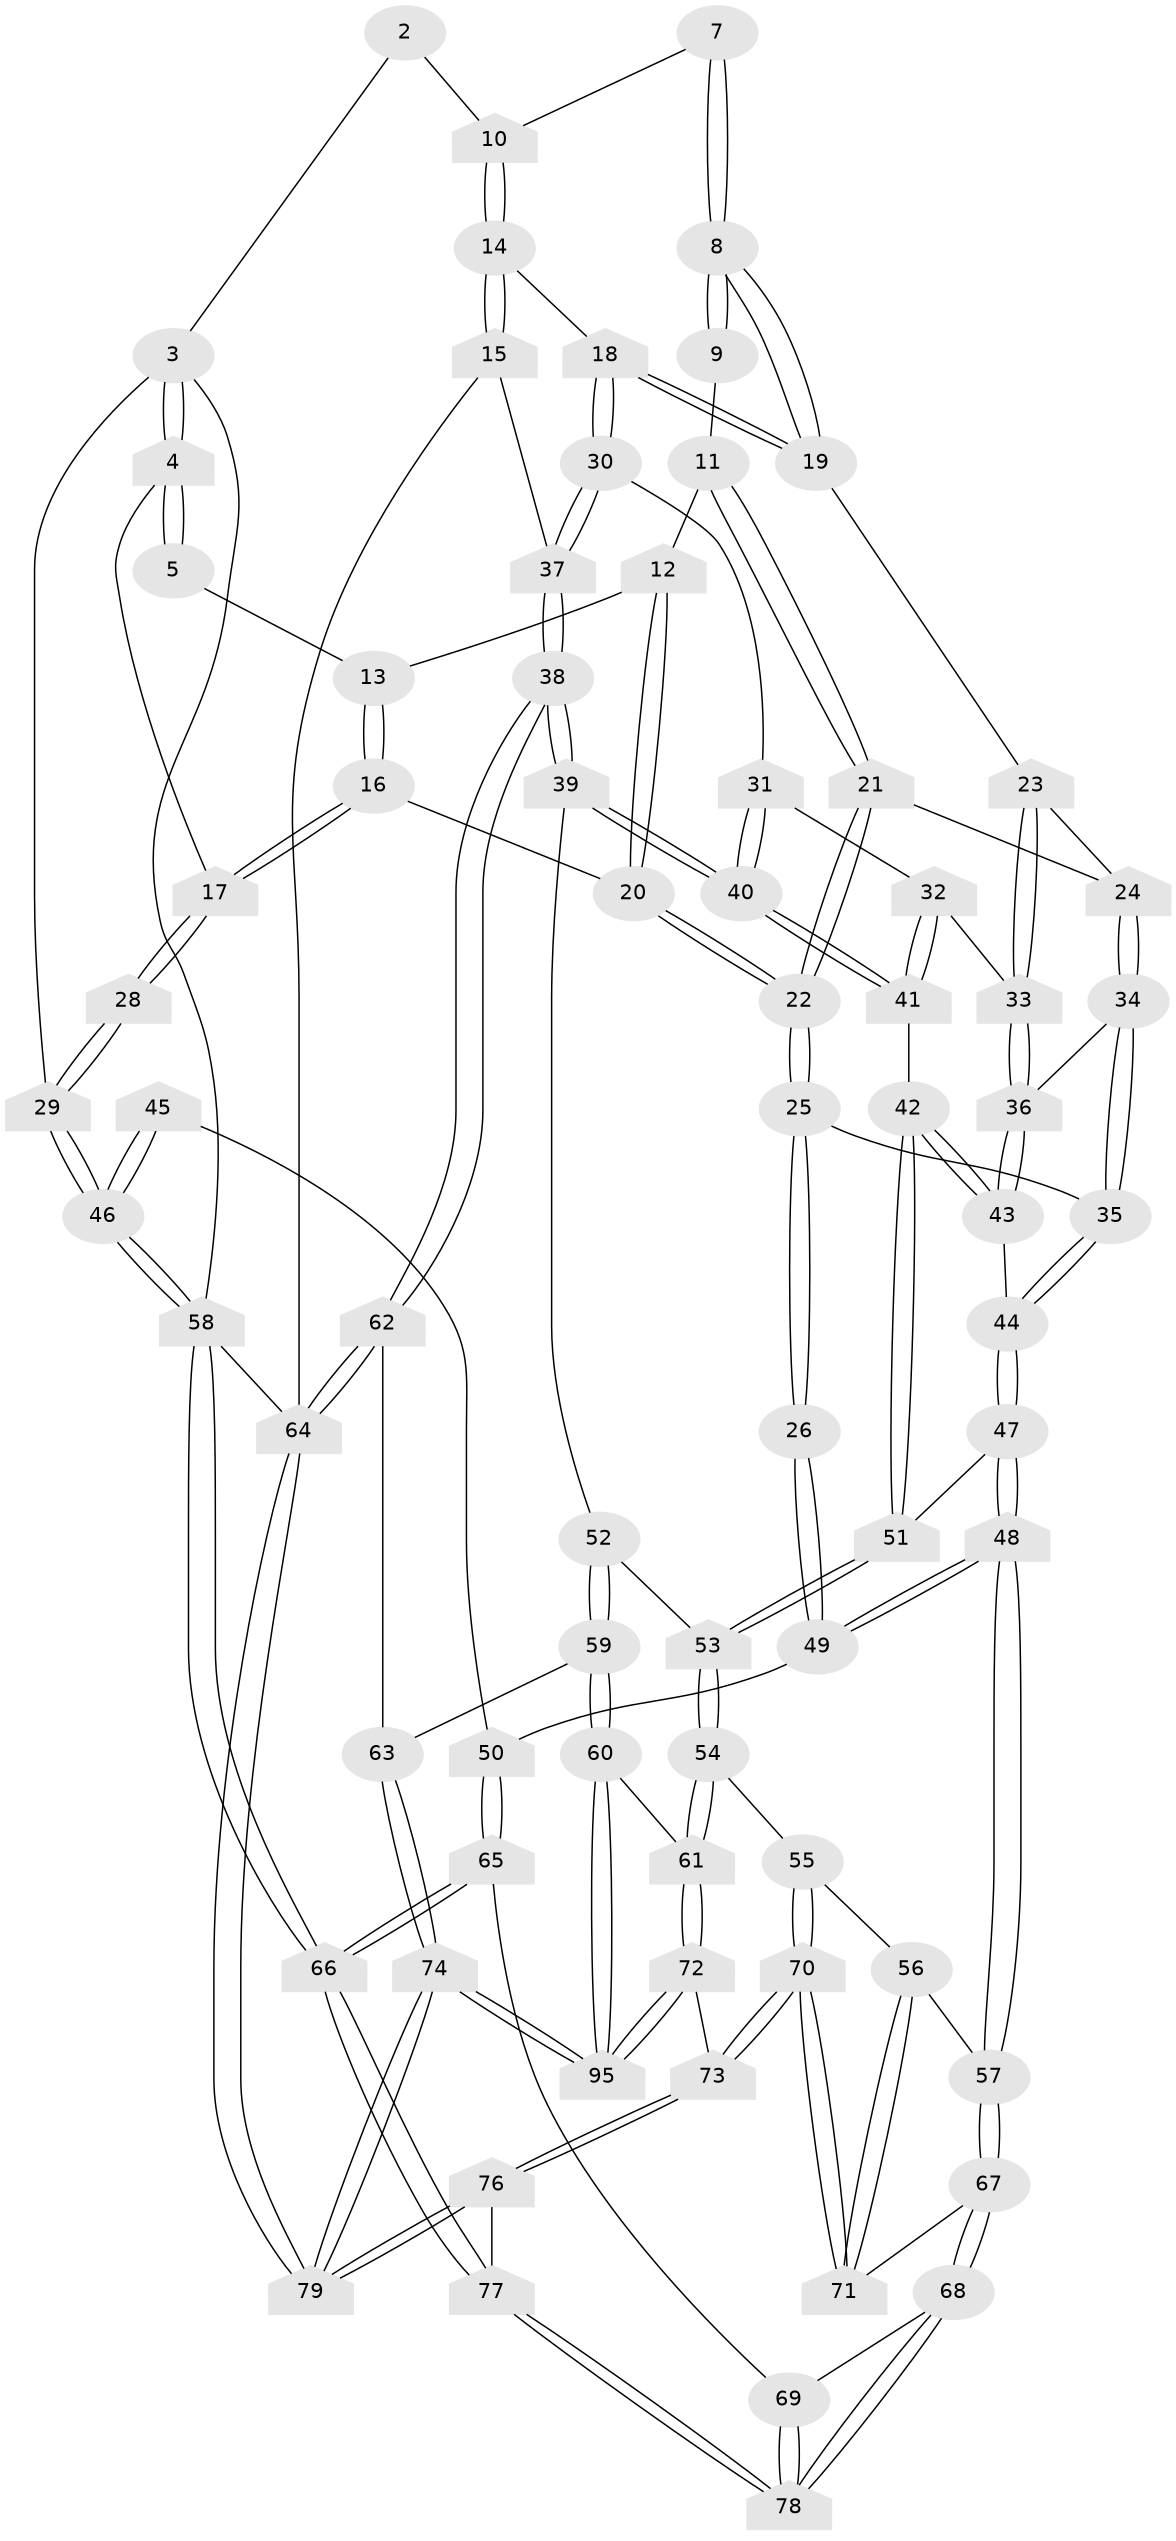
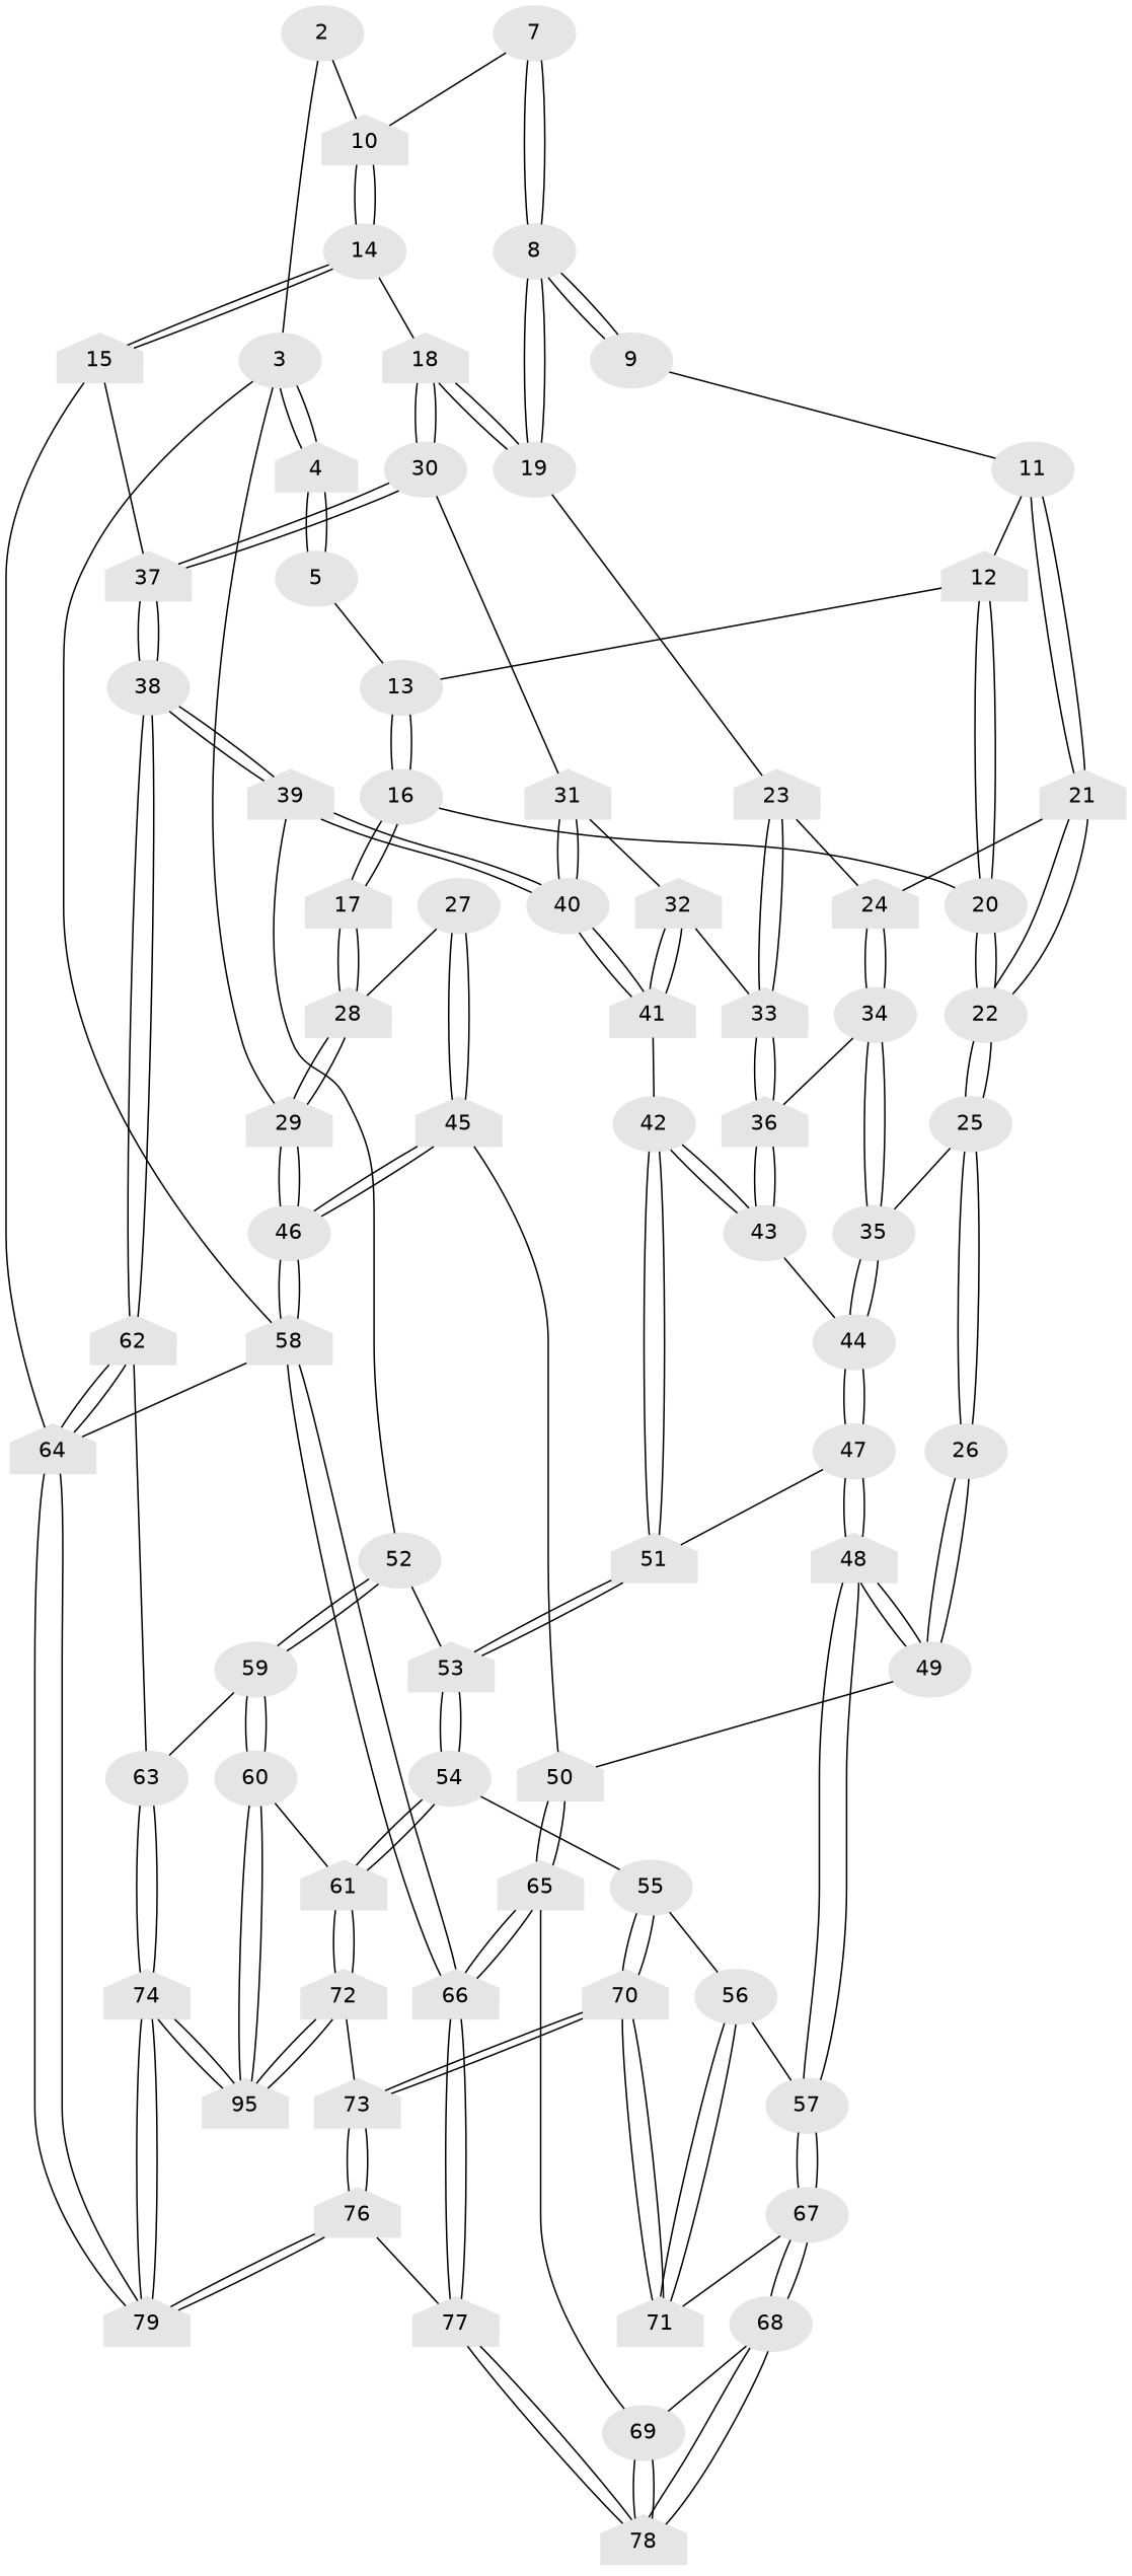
  graph {
    fontname="DejaVu Sans"
    node [color=gray90 fontname="DejaVu Sans" shape=house style=filled]
    edge [fontname="DejaVu Sans"]
    2 [shape=ellipse]
    3 [shape=ellipse]
    10
    7 [shape=ellipse]
    8 [shape=ellipse]
    4
    29
    58
    14 [shape=ellipse]
    15
    37
    64
    5 [shape=ellipse]
    17
    46 [shape=ellipse]
    66
    13 [shape=ellipse]
    28
    16 [shape=ellipse]
    9 [shape=ellipse]
    11 [shape=ellipse]
    19 [shape=ellipse]
    23
    12
    21
    18
    20 [shape=ellipse]
    22 [shape=ellipse]
    24
    30 [shape=ellipse]
    38 [shape=ellipse]
    79
    31
    33
    25 [shape=ellipse]
    34 [shape=ellipse]
    26 [shape=ellipse]
    35 [shape=ellipse]
    36
    49 [shape=ellipse]
    44 [shape=ellipse]
+   27 [shape=ellipse]
    45
    50
    32
    40 [shape=ellipse]
    41
    42 [shape=ellipse]
    43 [shape=ellipse]
    47 [shape=ellipse]
    39
    62
    52 [shape=ellipse]
    63 [shape=ellipse]
    53
    59 [shape=ellipse]
    51
    48
    65
    57 [shape=ellipse]
    67 [shape=ellipse]
    69 [shape=ellipse]
    54 [shape=ellipse]
    60 [shape=ellipse]
    55 [shape=ellipse]
    61
    56 [shape=ellipse]
    70
    72
    71
    73
    68 [shape=ellipse]
    77
    n74 [label=95]
    74
    78
    76
    2 -- 3
    2 -- 10
    3 -- 4
    3 -- 4
    3 -- 29
    3 -- 58
    10 -- 14
    10 -- 14
    7 -- 10
    7 -- 8
    7 -- 8
    8 -- 9
    8 -- 9
    8 -- 19
    8 -- 19
    4 -- 5
    4 -- 5
-   4 -- 17
    29 -- 46
    29 -- 46
    58 -- 64
    58 -- 66
    58 -- 66
    14 -- 15
    14 -- 15
    14 -- 18
    15 -- 37
    15 -- 64
    37 -- 38
    37 -- 38
    64 -- 79
    64 -- 79
    5 -- 13
    17 -- 28
    17 -- 28
    46 -- 58
    46 -- 58
    66 -- 77
    66 -- 77
    13 -- 16
    13 -- 16
    28 -- 29
    28 -- 29
    16 -- 17
    16 -- 17
    16 -- 20
    9 -- 11
    11 -- 12
    11 -- 21
    11 -- 21
    19 -- 23
    23 -- 24
    23 -- 33
    23 -- 33
    12 -- 13
    12 -- 20
    12 -- 20
    21 -- 22
    21 -- 22
    21 -- 24
    18 -- 19
    18 -- 19
    18 -- 30
    18 -- 30
    20 -- 22
    20 -- 22
    22 -- 25
    22 -- 25
    24 -- 34
    24 -- 34
    30 -- 37
    30 -- 37
    30 -- 31
    38 -- 39
    38 -- 39
    38 -- 62
    38 -- 62
    31 -- 32
    31 -- 40
    31 -- 40
    33 -- 36
    33 -- 36
    25 -- 26
    25 -- 26
    25 -- 35
    34 -- 35
    34 -- 35
    34 -- 36
    26 -- 49
    26 -- 49
    35 -- 44
    35 -- 44
    36 -- 43
    36 -- 43
    49 -- 50
    44 -- 47
    44 -- 47
+   27 -- 28
+   27 -- 45
+   27 -- 45
    45 -- 46
    45 -- 46
    45 -- 50
    50 -- 65
    50 -- 65
    32 -- 33
    32 -- 41
    32 -- 41
    40 -- 41
    40 -- 41
    41 -- 42
    42 -- 43
    42 -- 43
    42 -- 51
    42 -- 51
    43 -- 44
    47 -- 51
    47 -- 48
    47 -- 48
    39 -- 40
    39 -- 40
    39 -- 52
    62 -- 64
    62 -- 64
    62 -- 63
    52 -- 53
    52 -- 59
    52 -- 59
    63 -- 74
    63 -- 74
    53 -- 54
    53 -- 54
    59 -- 63
    59 -- 60
    59 -- 60
    51 -- 53
    51 -- 53
    48 -- 49
    48 -- 49
    48 -- 57
    48 -- 57
    65 -- 66
    65 -- 66
    65 -- 69
    57 -- 67
    57 -- 67
    67 -- 71
    67 -- 68
    67 -- 68
    69 -- 78
    69 -- 78
    54 -- 55
    54 -- 61
    54 -- 61
    60 -- 61
    60 -- n74
    60 -- n74
    55 -- 56
    55 -- 70
    55 -- 70
    61 -- 72
    61 -- 72
    56 -- 57
    56 -- 71
    56 -- 71
    70 -- 71
    70 -- 71
    70 -- 73
    70 -- 73
    72 -- 73
    72 -- n74
    72 -- n74
    73 -- 76
    73 -- 76
    68 -- 69
    68 -- 78
    68 -- 78
    77 -- 78
    77 -- 78
    74 -- 79
    74 -- 79
    74 -- n74
    74 -- n74
    76 -- 79
    76 -- 79
    76 -- 77
  }
